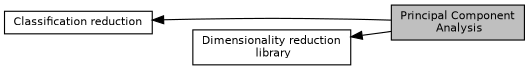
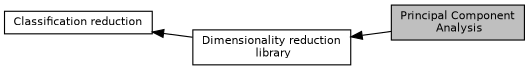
  digraph {
    rankdir=LR
    node [color=black fillcolor=white fontname=Helvetica fontsize=10 shape=record style=filled]
    edge [dir=back fontname=Helvetica fontsize=10 labelfontname=Helvetica labelfontsize=10 shape=plaintext style=solid]
    n1 [height=0.2 label="Classification reduction" width=0.4]
    n2 [fillcolor=grey75 fontcolor=black height=0.2 label="Principal Component\l Analysis" width=0.4]
    n3 [height=0.2 label="Dimensionality reduction\l library" width=0.4]
-   n1 -> n2
+   n1 -> n3
    n3 -> n2
  }
